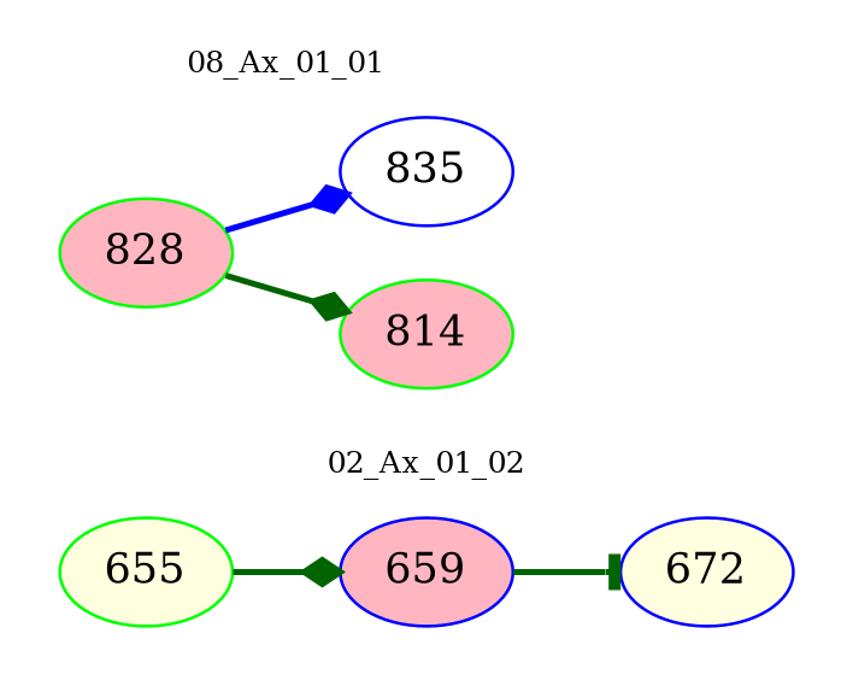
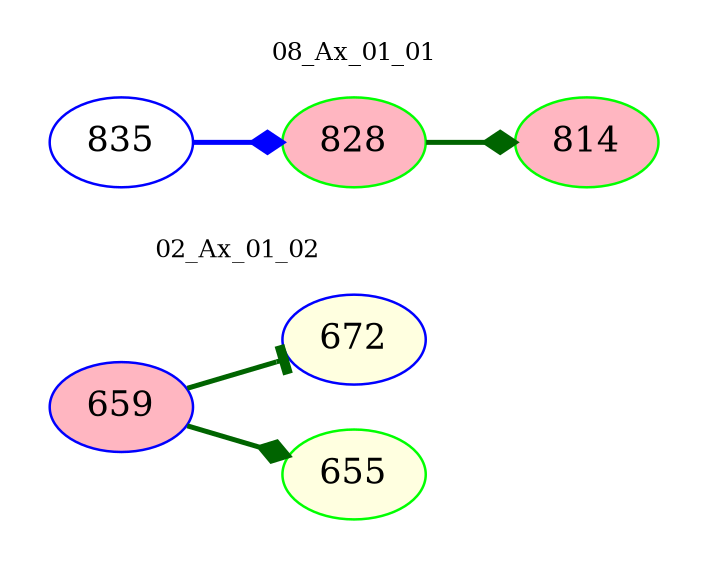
  digraph {
    rankdir=LR
    node [color=blue fillcolor=lightpink style=filled]
    edge [arrowhead=diamond color=darkgreen style=bold]
    n1 [label=659]
    n2 [color=green fillcolor=lightyellow label=655]
    n3 [fillcolor=lightyellow label=672]
    n4 [color=green label=828]
    n5 [color=green label=814]
    n6 [fillcolor=white label=835]
    subgraph cluster_1 {
      color=white
      fontsize=10
      label="02_Ax_01_02"
      n1
      n2
      n3
    }
    subgraph cluster_2 {
      color=white
      fontsize=10
      label="08_Ax_01_01"
      n4
      n5
      n6
    }
-   n2 -> n1
+   n1 -> n2
    n1 -> n3 [arrowhead=tee]
    n4 -> n5
-   n4 -> n6 [color=blue]
+   n6 -> n4 [color=blue]
  }
